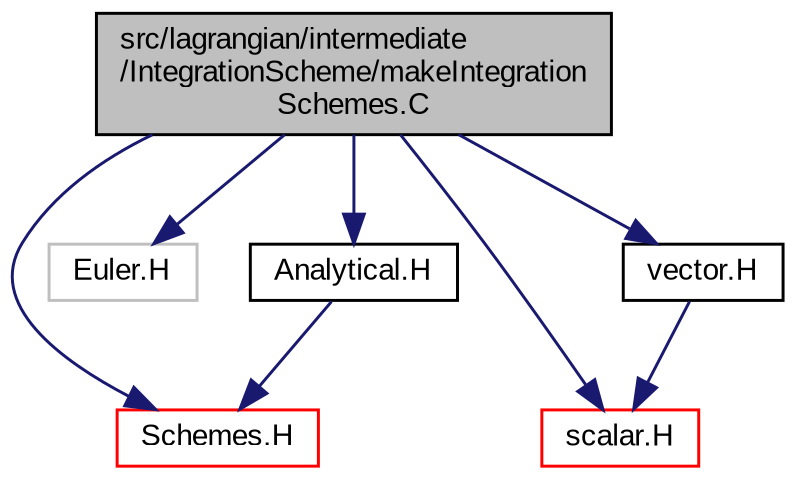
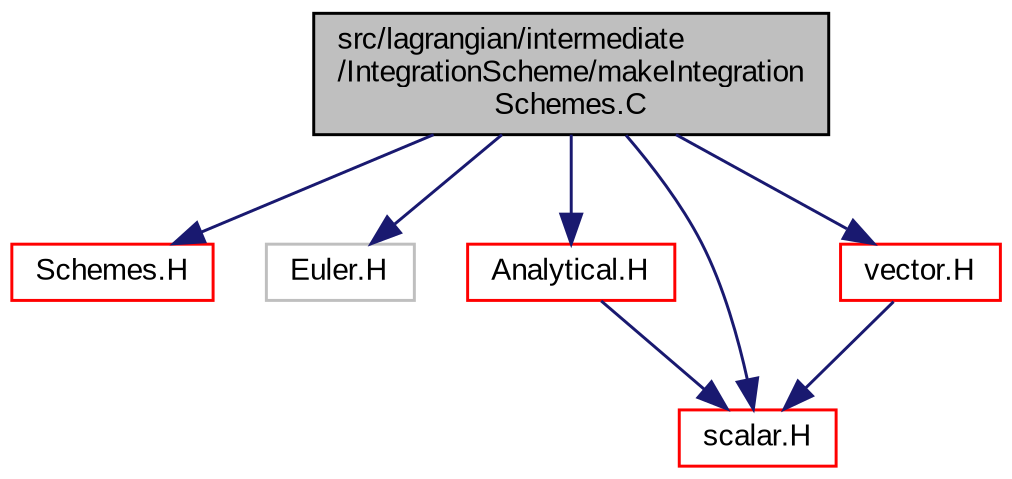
  digraph {
    fontname="Liberation Sans"
    node [color=red fontname="Liberation Sans" fontsize=10 shape=record]
    edge [color=midnightblue fontname="Liberation Sans" fontsize=10 labelfontname=Helvetica labelfontsize=10 style=solid]
    n1 [color=black fillcolor=grey75 fontcolor=black height=0.2 label="src/lagrangian/intermediate\l/IntegrationScheme/makeIntegration\lSchemes.C" style=filled width=0.4]
    n2 [height=0.2 label="Schemes.H" width=0.4]
    n3 [color=grey75 height=0.2 label="Euler.H" width=0.4]
-   n4 [color=black height=0.2 label="Analytical.H" width=0.4]
+   n4 [height=0.2 label="Analytical.H" width=0.4]
    n5 [height=0.2 label="scalar.H" width=0.4]
-   n6 [color=black height=0.2 label="vector.H" width=0.4]
+   n6 [height=0.2 label="vector.H" width=0.4]
    n1 -> n2
    n1 -> n3
    n1 -> n4
    n1 -> n5
    n1 -> n6
-   n4 -> n2
+   n4 -> n5
    n6 -> n5
  }
